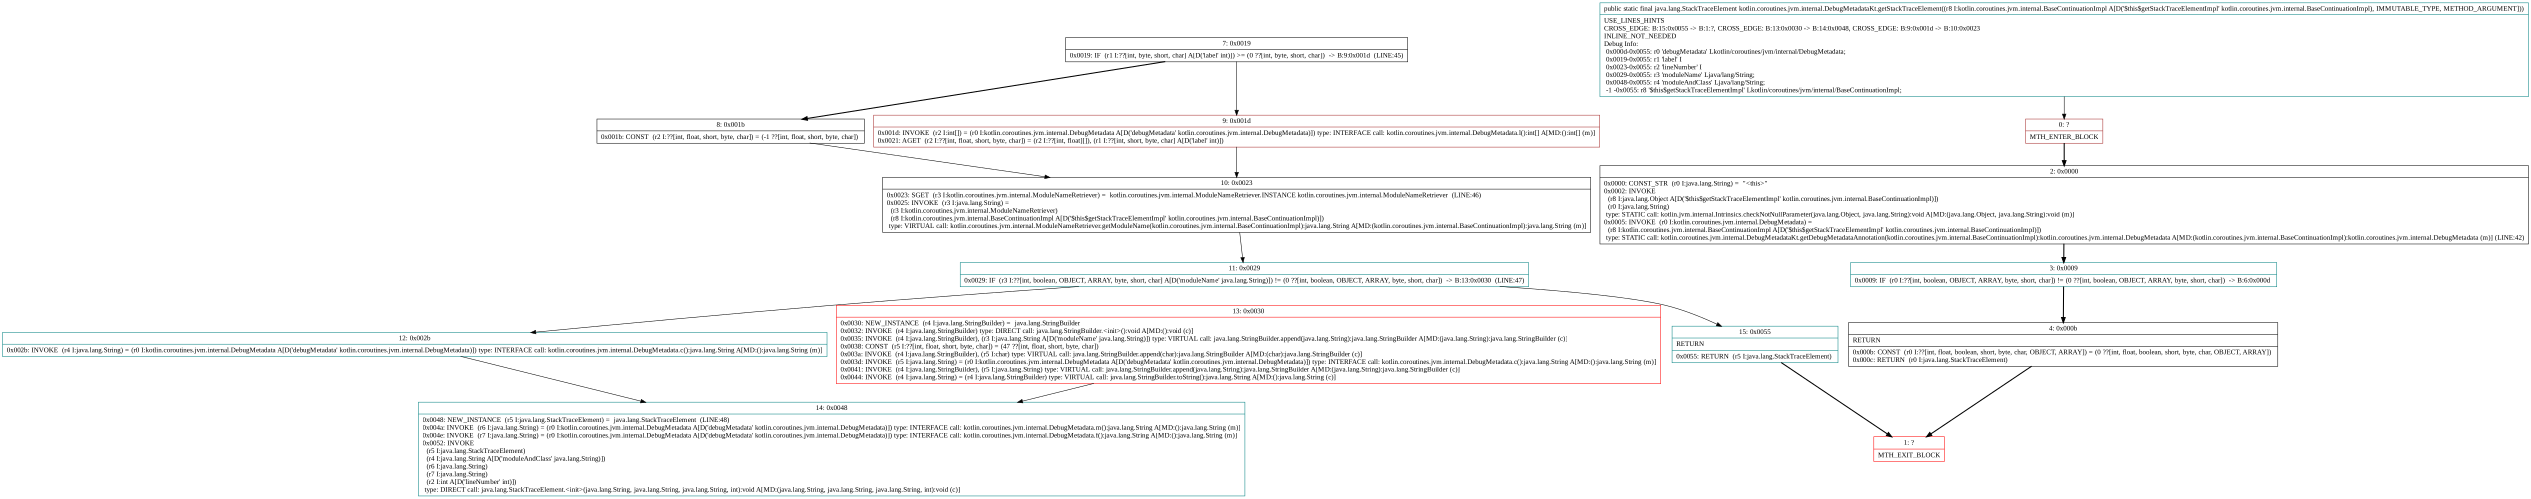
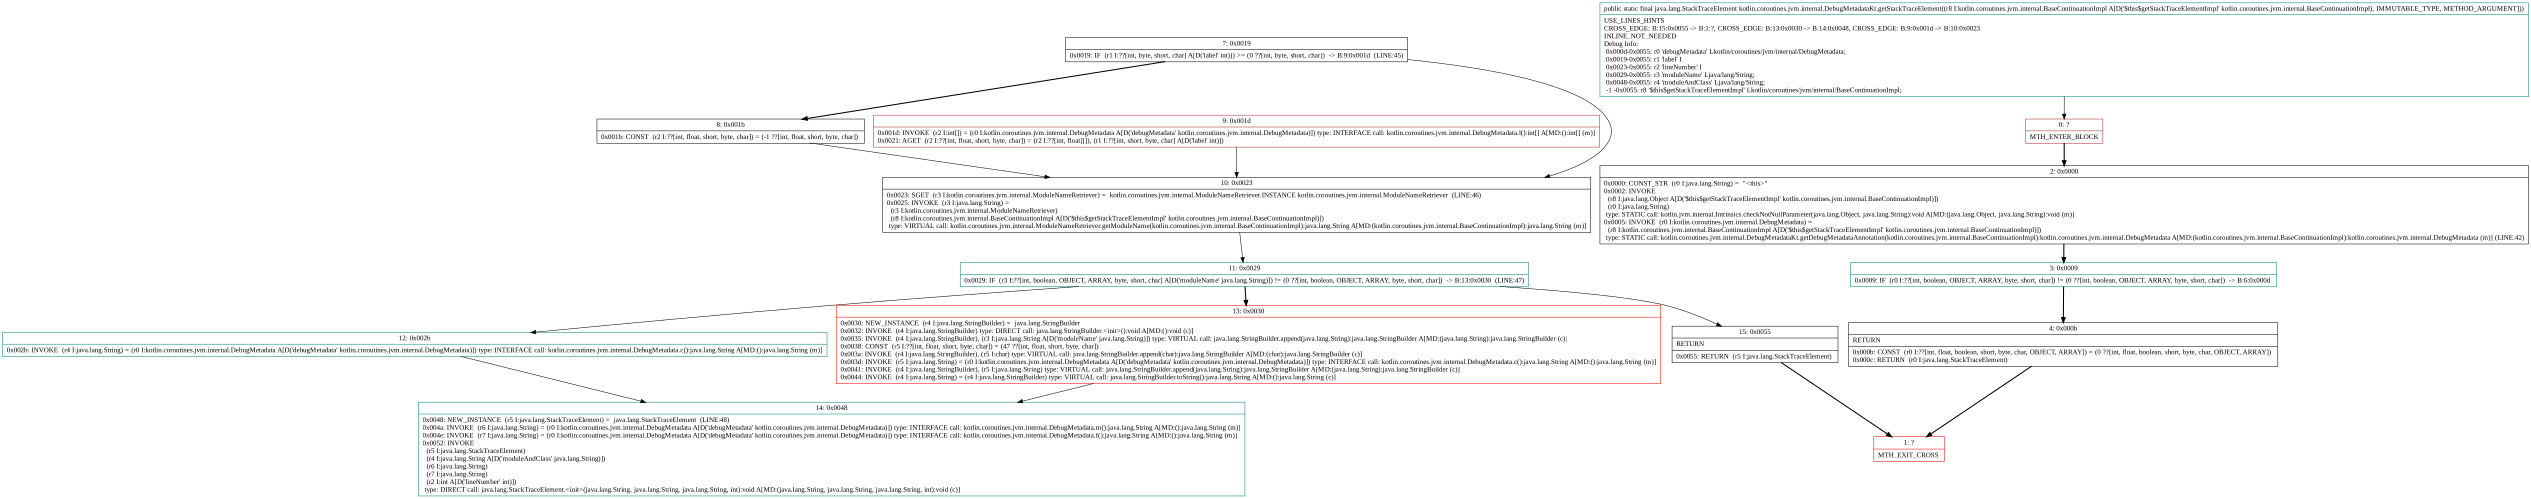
  digraph {
    fontname="Liberation Serif"
    node [color=teal fontname="Liberation Serif" shape=record]
    edge [fontname="Liberation Serif" style=solid]
    n1 [color=brown label="{0\:\ ?|MTH_ENTER_BLOCK\l}"]
    n2 [color=black label="{2\:\ 0x0000|0x0000: CONST_STR  (r0 I:java.lang.String) =  \"\<this\>\" \l0x0002: INVOKE  \l  (r8 I:java.lang.Object A[D('$this$getStackTraceElementImpl' kotlin.coroutines.jvm.internal.BaseContinuationImpl)])\l  (r0 I:java.lang.String)\l type: STATIC call: kotlin.jvm.internal.Intrinsics.checkNotNullParameter(java.lang.Object, java.lang.String):void A[MD:(java.lang.Object, java.lang.String):void (m)]\l0x0005: INVOKE  (r0 I:kotlin.coroutines.jvm.internal.DebugMetadata) = \l  (r8 I:kotlin.coroutines.jvm.internal.BaseContinuationImpl A[D('$this$getStackTraceElementImpl' kotlin.coroutines.jvm.internal.BaseContinuationImpl)])\l type: STATIC call: kotlin.coroutines.jvm.internal.DebugMetadataKt.getDebugMetadataAnnotation(kotlin.coroutines.jvm.internal.BaseContinuationImpl):kotlin.coroutines.jvm.internal.DebugMetadata A[MD:(kotlin.coroutines.jvm.internal.BaseContinuationImpl):kotlin.coroutines.jvm.internal.DebugMetadata (m)] (LINE:42)\l}"]
    n3 [label="{3\:\ 0x0009|0x0009: IF  (r0 I:??[int, boolean, OBJECT, ARRAY, byte, short, char]) != (0 ??[int, boolean, OBJECT, ARRAY, byte, short, char])  \-\> B:6:0x000d \l}"]
    n4 [color=black label="{4\:\ 0x000b|RETURN\l|0x000b: CONST  (r0 I:??[int, float, boolean, short, byte, char, OBJECT, ARRAY]) = (0 ??[int, float, boolean, short, byte, char, OBJECT, ARRAY]) \l0x000c: RETURN  (r0 I:java.lang.StackTraceElement) \l}"]
-   n5 [color=red label="{1\:\ ?|MTH_EXIT_BLOCK\l}"]
+   n5 [color=red label="{1\:\ ?|MTH_EXIT_CROSS\l}"]
    n6 [color=black label="{7\:\ 0x0019|0x0019: IF  (r1 I:??[int, byte, short, char] A[D('label' int)]) \>= (0 ??[int, byte, short, char])  \-\> B:9:0x001d  (LINE:45)\l}"]
    n7 [color=black label="{8\:\ 0x001b|0x001b: CONST  (r2 I:??[int, float, short, byte, char]) = (\-1 ??[int, float, short, byte, char]) \l}"]
    n8 [color=brown label="{9\:\ 0x001d|0x001d: INVOKE  (r2 I:int[]) = (r0 I:kotlin.coroutines.jvm.internal.DebugMetadata A[D('debugMetadata' kotlin.coroutines.jvm.internal.DebugMetadata)]) type: INTERFACE call: kotlin.coroutines.jvm.internal.DebugMetadata.l():int[] A[MD:():int[] (m)]\l0x0021: AGET  (r2 I:??[int, float, short, byte, char]) = (r2 I:??[int, float][]), (r1 I:??[int, short, byte, char] A[D('label' int)]) \l}"]
    n9 [color=black label="{10\:\ 0x0023|0x0023: SGET  (r3 I:kotlin.coroutines.jvm.internal.ModuleNameRetriever) =  kotlin.coroutines.jvm.internal.ModuleNameRetriever.INSTANCE kotlin.coroutines.jvm.internal.ModuleNameRetriever  (LINE:46)\l0x0025: INVOKE  (r3 I:java.lang.String) = \l  (r3 I:kotlin.coroutines.jvm.internal.ModuleNameRetriever)\l  (r8 I:kotlin.coroutines.jvm.internal.BaseContinuationImpl A[D('$this$getStackTraceElementImpl' kotlin.coroutines.jvm.internal.BaseContinuationImpl)])\l type: VIRTUAL call: kotlin.coroutines.jvm.internal.ModuleNameRetriever.getModuleName(kotlin.coroutines.jvm.internal.BaseContinuationImpl):java.lang.String A[MD:(kotlin.coroutines.jvm.internal.BaseContinuationImpl):java.lang.String (m)]\l}"]
    n10 [label="{11\:\ 0x0029|0x0029: IF  (r3 I:??[int, boolean, OBJECT, ARRAY, byte, short, char] A[D('moduleName' java.lang.String)]) != (0 ??[int, boolean, OBJECT, ARRAY, byte, short, char])  \-\> B:13:0x0030  (LINE:47)\l}"]
    n11 [label="{12\:\ 0x002b|0x002b: INVOKE  (r4 I:java.lang.String) = (r0 I:kotlin.coroutines.jvm.internal.DebugMetadata A[D('debugMetadata' kotlin.coroutines.jvm.internal.DebugMetadata)]) type: INTERFACE call: kotlin.coroutines.jvm.internal.DebugMetadata.c():java.lang.String A[MD:():java.lang.String (m)]\l}"]
    n12 [color=red label="{13\:\ 0x0030|0x0030: NEW_INSTANCE  (r4 I:java.lang.StringBuilder) =  java.lang.StringBuilder \l0x0032: INVOKE  (r4 I:java.lang.StringBuilder) type: DIRECT call: java.lang.StringBuilder.\<init\>():void A[MD:():void (c)]\l0x0035: INVOKE  (r4 I:java.lang.StringBuilder), (r3 I:java.lang.String A[D('moduleName' java.lang.String)]) type: VIRTUAL call: java.lang.StringBuilder.append(java.lang.String):java.lang.StringBuilder A[MD:(java.lang.String):java.lang.StringBuilder (c)]\l0x0038: CONST  (r5 I:??[int, float, short, byte, char]) = (47 ??[int, float, short, byte, char]) \l0x003a: INVOKE  (r4 I:java.lang.StringBuilder), (r5 I:char) type: VIRTUAL call: java.lang.StringBuilder.append(char):java.lang.StringBuilder A[MD:(char):java.lang.StringBuilder (c)]\l0x003d: INVOKE  (r5 I:java.lang.String) = (r0 I:kotlin.coroutines.jvm.internal.DebugMetadata A[D('debugMetadata' kotlin.coroutines.jvm.internal.DebugMetadata)]) type: INTERFACE call: kotlin.coroutines.jvm.internal.DebugMetadata.c():java.lang.String A[MD:():java.lang.String (m)]\l0x0041: INVOKE  (r4 I:java.lang.StringBuilder), (r5 I:java.lang.String) type: VIRTUAL call: java.lang.StringBuilder.append(java.lang.String):java.lang.StringBuilder A[MD:(java.lang.String):java.lang.StringBuilder (c)]\l0x0044: INVOKE  (r4 I:java.lang.String) = (r4 I:java.lang.StringBuilder) type: VIRTUAL call: java.lang.StringBuilder.toString():java.lang.String A[MD:():java.lang.String (c)]\l}"]
-   n13 [label="{15\:\ 0x0055|RETURN\l|0x0055: RETURN  (r5 I:java.lang.StackTraceElement) \l}"]
+   n13 [color=black label="{15\:\ 0x0055|RETURN\l|0x0055: RETURN  (r5 I:java.lang.StackTraceElement) \l}"]
    n14 [label="{14\:\ 0x0048|0x0048: NEW_INSTANCE  (r5 I:java.lang.StackTraceElement) =  java.lang.StackTraceElement  (LINE:48)\l0x004a: INVOKE  (r6 I:java.lang.String) = (r0 I:kotlin.coroutines.jvm.internal.DebugMetadata A[D('debugMetadata' kotlin.coroutines.jvm.internal.DebugMetadata)]) type: INTERFACE call: kotlin.coroutines.jvm.internal.DebugMetadata.m():java.lang.String A[MD:():java.lang.String (m)]\l0x004e: INVOKE  (r7 I:java.lang.String) = (r0 I:kotlin.coroutines.jvm.internal.DebugMetadata A[D('debugMetadata' kotlin.coroutines.jvm.internal.DebugMetadata)]) type: INTERFACE call: kotlin.coroutines.jvm.internal.DebugMetadata.f():java.lang.String A[MD:():java.lang.String (m)]\l0x0052: INVOKE  \l  (r5 I:java.lang.StackTraceElement)\l  (r4 I:java.lang.String A[D('moduleAndClass' java.lang.String)])\l  (r6 I:java.lang.String)\l  (r7 I:java.lang.String)\l  (r2 I:int A[D('lineNumber' int)])\l type: DIRECT call: java.lang.StackTraceElement.\<init\>(java.lang.String, java.lang.String, java.lang.String, int):void A[MD:(java.lang.String, java.lang.String, java.lang.String, int):void (c)]\l}"]
    n15 [label="{public static final java.lang.StackTraceElement kotlin.coroutines.jvm.internal.DebugMetadataKt.getStackTraceElement((r8 I:kotlin.coroutines.jvm.internal.BaseContinuationImpl A[D('$this$getStackTraceElementImpl' kotlin.coroutines.jvm.internal.BaseContinuationImpl), IMMUTABLE_TYPE, METHOD_ARGUMENT]))  | USE_LINES_HINTS\lCROSS_EDGE: B:15:0x0055 \-\> B:1:?, CROSS_EDGE: B:13:0x0030 \-\> B:14:0x0048, CROSS_EDGE: B:9:0x001d \-\> B:10:0x0023\lINLINE_NOT_NEEDED\lDebug Info:\l  0x000d\-0x0055: r0 'debugMetadata' Lkotlin\/coroutines\/jvm\/internal\/DebugMetadata;\l  0x0019\-0x0055: r1 'label' I\l  0x0023\-0x0055: r2 'lineNumber' I\l  0x0029\-0x0055: r3 'moduleName' Ljava\/lang\/String;\l  0x0048\-0x0055: r4 'moduleAndClass' Ljava\/lang\/String;\l  \-1 \-0x0055: r8 '$this$getStackTraceElementImpl' Lkotlin\/coroutines\/jvm\/internal\/BaseContinuationImpl;\l}"]
    n1 -> n2 [style=bold]
    n2 -> n3 [style=bold]
    n3 -> n4 [style=bold]
    n4 -> n5 [style=bold]
    n6 -> n7 [style=bold]
-   n6 -> n8
+   n6 -> n9
    n7 -> n9
    n8 -> n9
    n9 -> n10
    n10 -> n11
+   n10 -> n12 [style=bold]
    n10 -> n13
    n11 -> n14
    n12 -> n14
    n13 -> n5 [style=bold]
    n15 -> n1
  }
